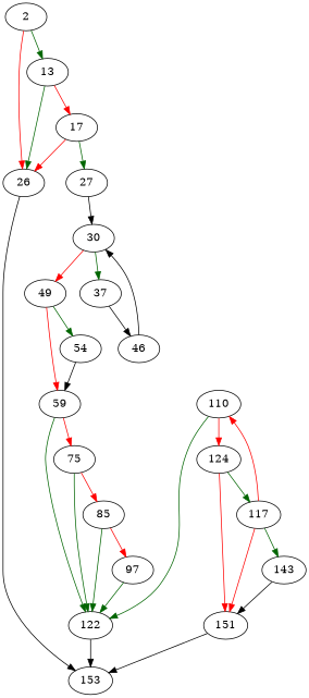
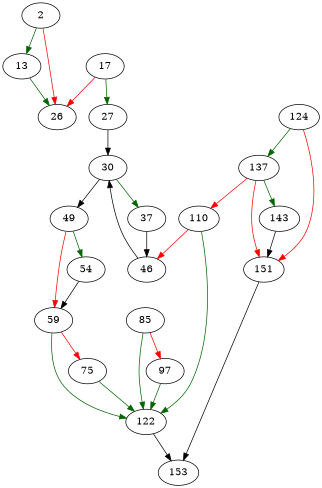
  strict digraph {
    edge [color=darkgreen cond=true]
    2 [entry=true]
    13
    26
    n4 [label=17]
    153
    27
    30
    37
    49
    46
    54
    59
    122
    75
    85
    97
    110
    124
-   137 [label=117]
+   137
    151
    143
    2 -> 13
    2 -> 26 [color=red cond=false]
    13 -> 26
-   13 -> n4 [color=red cond=false]
-   26 -> 153 [color="" cond=""]
    n4 -> 26 [color=red cond=false]
    n4 -> 27
    27 -> 30 [color="" cond=""]
    30 -> 37
-   30 -> 49 [color=red cond=false]
+   30 -> 49 [color=black cond=false]
    37 -> 46 [color="" cond=""]
    49 -> 54
    49 -> 59 [color=red cond=false]
    46 -> 30 [color="" cond=""]
    54 -> 59 [color="" cond=""]
    59 -> 122
    59 -> 75 [color=red cond=false]
    122 -> 153 [color="" cond=""]
    75 -> 122
-   75 -> 85 [color=red cond=false]
    85 -> 122
    85 -> 97 [color=red cond=false]
    97 -> 122
    110 -> 122
-   110 -> 124 [color=red cond=false]
+   110 -> 46 [color=red cond=false]
    124 -> 137
    124 -> 151 [color=red cond=false]
    137 -> 110 [color=red cond=false]
    137 -> 151 [color=red cond=false]
    137 -> 143
    151 -> 153 [color="" cond=""]
    143 -> 151 [color="" cond=""]
  }
